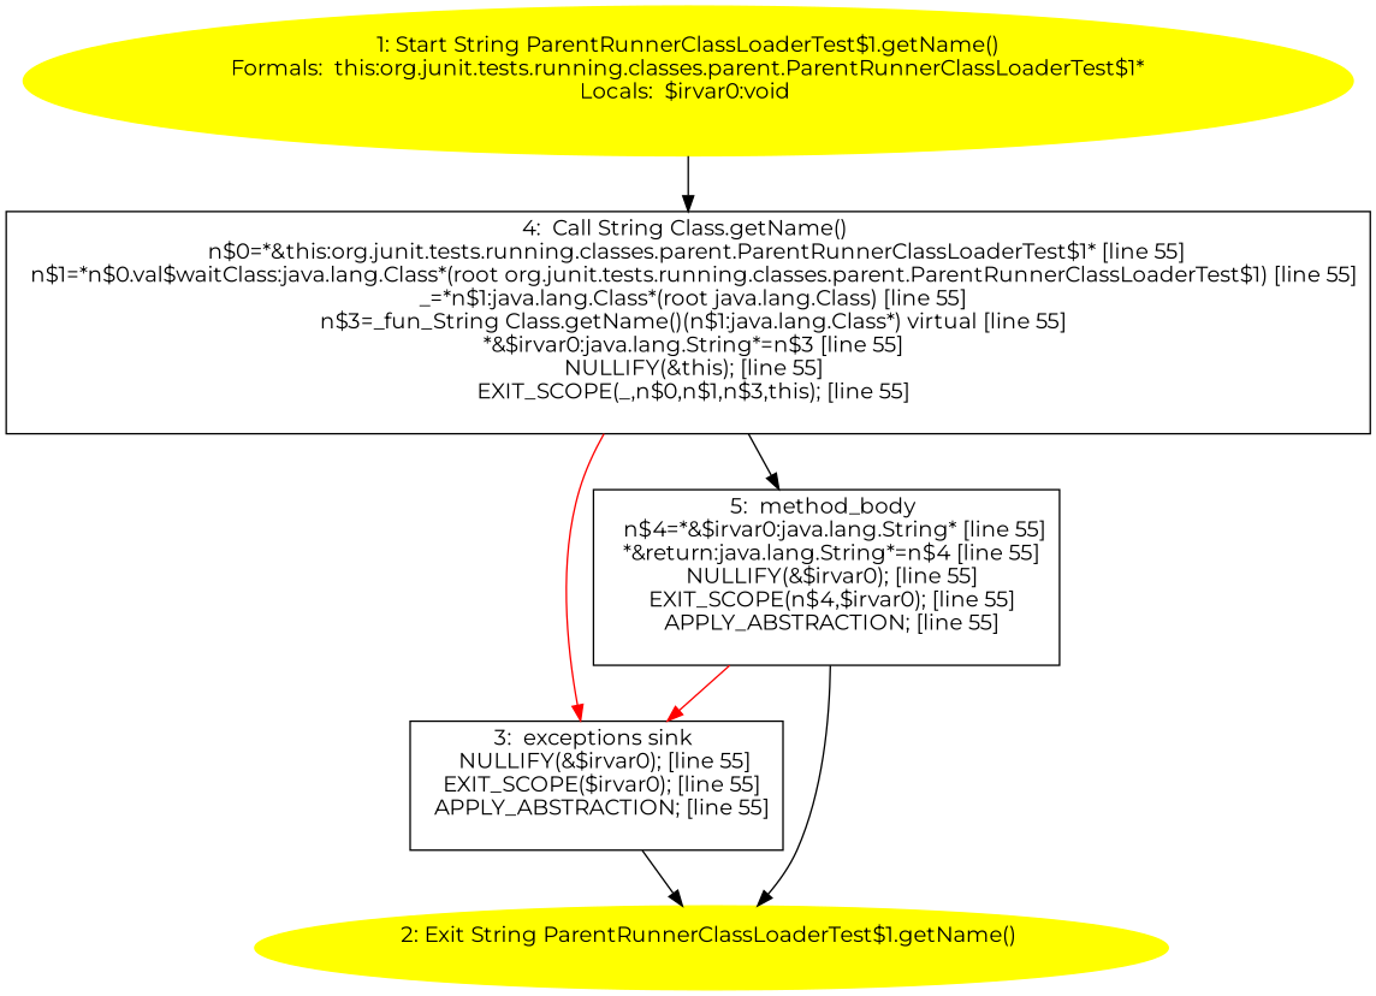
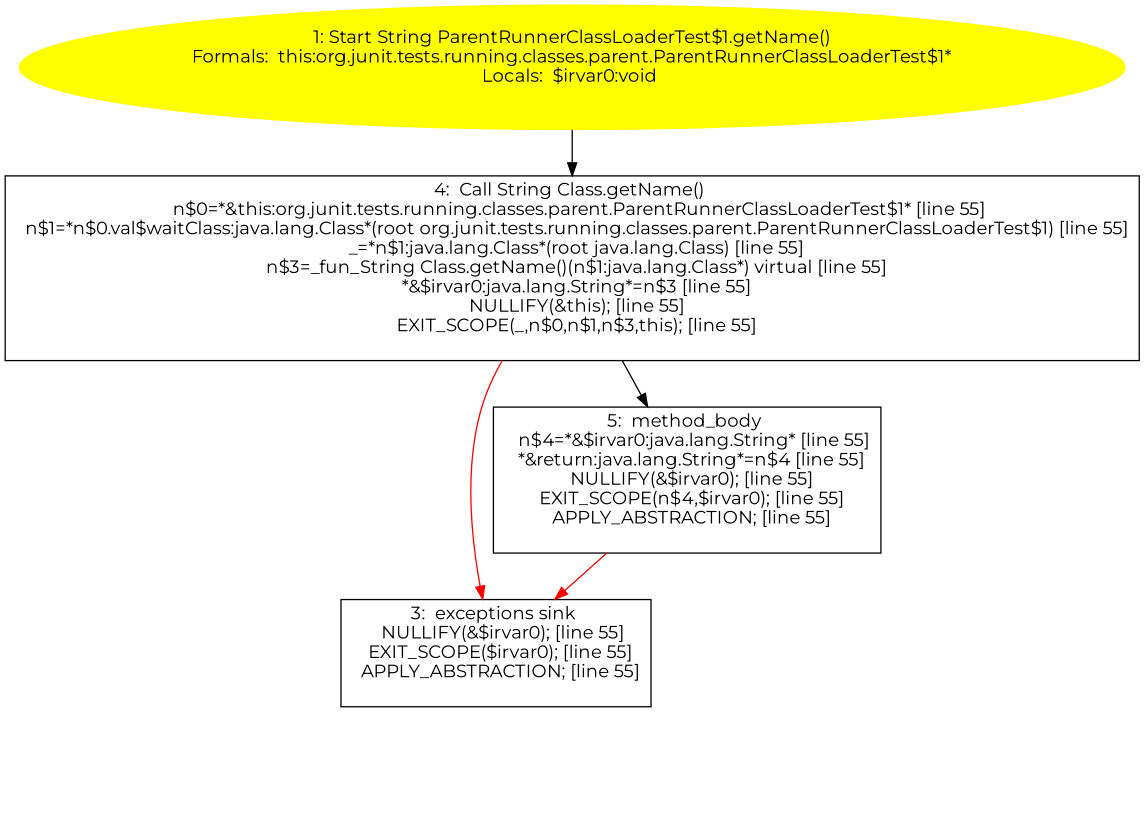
  digraph {
    fontname=Montserrat
    node [fontname=Montserrat shape=box]
    edge [fontname=Montserrat]
    n1 [color=yellow label="1: Start String ParentRunnerClassLoaderTest$1.getName()\nFormals:  this:org.junit.tests.running.classes.parent.ParentRunnerClassLoaderTest$1*\nLocals:  $irvar0:void \n  " style=filled shape=""]
    n2 [label="4:  Call String Class.getName() \n   n$0=*&this:org.junit.tests.running.classes.parent.ParentRunnerClassLoaderTest$1* [line 55]\n  n$1=*n$0.val$waitClass:java.lang.Class*(root org.junit.tests.running.classes.parent.ParentRunnerClassLoaderTest$1) [line 55]\n  _=*n$1:java.lang.Class*(root java.lang.Class) [line 55]\n  n$3=_fun_String Class.getName()(n$1:java.lang.Class*) virtual [line 55]\n  *&$irvar0:java.lang.String*=n$3 [line 55]\n  NULLIFY(&this); [line 55]\n  EXIT_SCOPE(_,n$0,n$1,n$3,this); [line 55]\n "]
    n3 [label="3:  exceptions sink \n   NULLIFY(&$irvar0); [line 55]\n  EXIT_SCOPE($irvar0); [line 55]\n  APPLY_ABSTRACTION; [line 55]\n "]
    n4 [label="5:  method_body \n   n$4=*&$irvar0:java.lang.String* [line 55]\n  *&return:java.lang.String*=n$4 [line 55]\n  NULLIFY(&$irvar0); [line 55]\n  EXIT_SCOPE(n$4,$irvar0); [line 55]\n  APPLY_ABSTRACTION; [line 55]\n "]
-   n5 [color=yellow label="2: Exit String ParentRunnerClassLoaderTest$1.getName() \n  " style=filled shape=""]
    n1 -> n2
    n2 -> n3 [color=red]
    n2 -> n4
-   n3 -> n5
    n4 -> n3 [color=red]
-   n4 -> n5
  }
